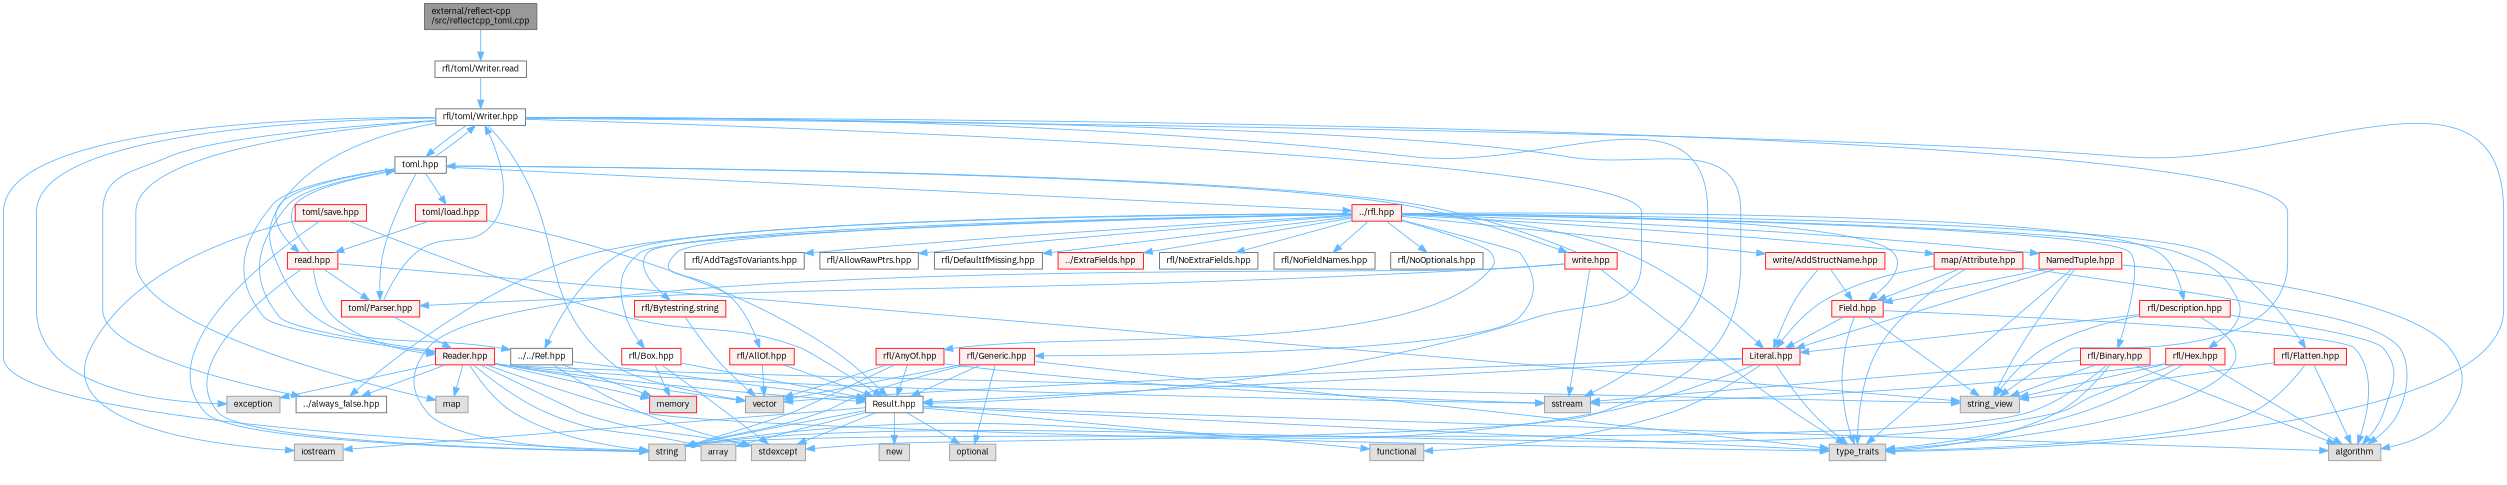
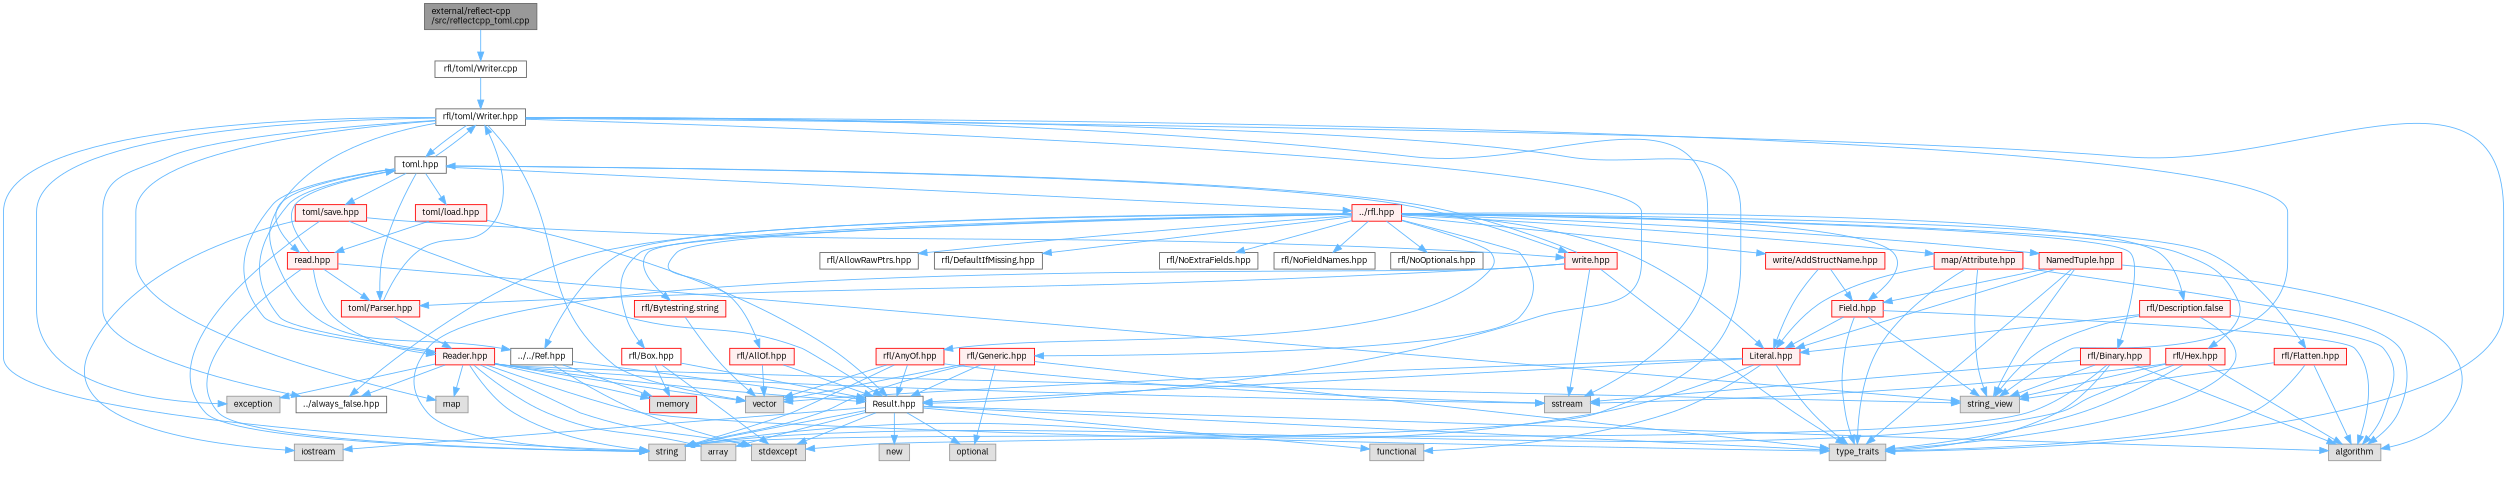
  digraph {
    fontname="IBM Plex Sans"
    node [color=red fillcolor="#FFF0F0" fontname="IBM Plex Sans" fontsize=10 shape=box style=filled]
    edge [color=steelblue1 fontname="IBM Plex Sans" fontsize=10 labelfontname=Helvetica labelfontsize=10 style=solid]
    n1 [color=gray40 fillcolor=grey60 fontcolor=black height=0.2 label="external/reflect-cpp\l/src/reflectcpp_toml.cpp" width=0.4]
-   n2 [color=grey40 fillcolor=white height=0.2 label="rfl/toml/Writer.read" width=0.4]
+   n2 [color=grey40 fillcolor=white height=0.2 label="rfl/toml/Writer.cpp" width=0.4]
    n3 [color=grey40 fillcolor=white height=0.2 label="rfl/toml/Writer.hpp" width=0.4]
    n4 [color=grey60 fillcolor="#E0E0E0" height=0.2 label=exception width=0.4]
    n5 [color=grey60 fillcolor="#E0E0E0" height=0.2 label=map width=0.4]
    n6 [color=grey60 fillcolor="#E0E0E0" height=0.2 label=sstream width=0.4]
    n7 [color=grey60 fillcolor="#E0E0E0" height=0.2 label=stdexcept width=0.4]
    n8 [color=grey60 fillcolor="#E0E0E0" height=0.2 label=string width=0.4]
    n9 [color=grey60 fillcolor="#E0E0E0" height=0.2 label=string_view width=0.4]
    n10 [color=grey60 fillcolor="#E0E0E0" height=0.2 label=type_traits width=0.4]
    n11 [color=grey60 fillcolor="#E0E0E0" height=0.2 label=vector width=0.4]
    n12 [color=grey40 fillcolor=white height=0.2 label="toml.hpp" width=0.4]
    n13 [color=grey40 fillcolor=white height=0.2 label="Result.hpp" width=0.4]
    n14 [color=grey40 fillcolor=white height=0.2 label="../../Ref.hpp" width=0.4]
    n15 [color=grey40 fillcolor=white height=0.2 label="../always_false.hpp" width=0.4]
    n16 [height=0.2 label="../rfl.hpp" width=0.4]
    n17 [height=0.2 label="toml/Parser.hpp" width=0.4]
    n18 [height=0.2 label="Reader.hpp" width=0.4]
    n19 [height=0.2 label="toml/load.hpp" width=0.4]
    n20 [height=0.2 label="read.hpp" width=0.4]
    n21 [height=0.2 label="toml/save.hpp" width=0.4]
    n22 [height=0.2 label="write.hpp" width=0.4]
    n23 [color=grey60 fillcolor="#E0E0E0" height=0.2 label=algorithm width=0.4]
    n24 [color=grey60 fillcolor="#E0E0E0" height=0.2 label=functional width=0.4]
    n25 [color=grey60 fillcolor="#E0E0E0" height=0.2 label=array width=0.4]
    n26 [color=grey60 fillcolor="#E0E0E0" height=0.2 label=iostream width=0.4]
    n27 [color=grey60 fillcolor="#E0E0E0" height=0.2 label=new width=0.4]
    n28 [color=grey60 fillcolor="#E0E0E0" height=0.2 label=optional width=0.4]
    n29 [fillcolor="#E0E0E0" height=0.2 label=memory width=0.4]
    n30 [height=0.2 label="write/AddStructName.hpp" width=0.4]
    n31 [height=0.2 label="Field.hpp" width=0.4]
    n32 [height=0.2 label="Literal.hpp" width=0.4]
-   n33 [color=grey40 fillcolor=white height=0.2 label="rfl/AddTagsToVariants.hpp" width=0.4]
    n34 [height=0.2 label="rfl/AllOf.hpp" width=0.4]
    n35 [color=grey40 fillcolor=white height=0.2 label="rfl/AllowRawPtrs.hpp" width=0.4]
    n36 [height=0.2 label="rfl/AnyOf.hpp" width=0.4]
    n37 [height=0.2 label="map/Attribute.hpp" width=0.4]
    n38 [height=0.2 label="rfl/Binary.hpp" width=0.4]
    n39 [fillcolor=white height=0.2 label="rfl/Box.hpp" width=0.4]
    n40 [height=0.2 label="rfl/Bytestring.string" width=0.4]
    n41 [color=grey40 fillcolor=white height=0.2 label="rfl/DefaultIfMissing.hpp" width=0.4]
-   n42 [height=0.2 label="rfl/Description.hpp" width=0.4]
-   n43 [height=0.2 label="../ExtraFields.hpp" width=0.4]
+   n42 [height=0.2 label="rfl/Description.false" width=0.4]
    n44 [height=0.2 label="rfl/Flatten.hpp" width=0.4]
    n45 [height=0.2 label="rfl/Generic.hpp" width=0.4]
    n46 [height=0.2 label="rfl/Hex.hpp" width=0.4]
    n47 [height=0.2 label="NamedTuple.hpp" width=0.4]
    n48 [color=grey40 fillcolor=white height=0.2 label="rfl/NoExtraFields.hpp" width=0.4]
    n49 [color=grey40 fillcolor=white height=0.2 label="rfl/NoFieldNames.hpp" width=0.4]
    n50 [color=grey40 fillcolor=white height=0.2 label="rfl/NoOptionals.hpp" width=0.4]
    n1 -> n2
    n2 -> n3
    n3 -> n4
    n3 -> n5
    n3 -> n6
    n3 -> n7
    n3 -> n8
    n3 -> n9
    n3 -> n10
    n3 -> n11
    n3 -> n12
    n3 -> n13
    n3 -> n14
    n3 -> n15
    n12 -> n3
    n12 -> n16
    n12 -> n17
    n12 -> n18
    n12 -> n19
    n12 -> n20
+   n12 -> n21
    n12 -> n22
    n13 -> n7
    n13 -> n8
    n13 -> n10
    n13 -> n23
    n13 -> n24
    n13 -> n25
    n13 -> n26
    n13 -> n27
    n13 -> n28
    n14 -> n7
    n14 -> n13
    n14 -> n29
    n16 -> n14
    n16 -> n15
    n16 -> n30
    n16 -> n31
    n16 -> n32
-   n16 -> n33
    n16 -> n34
    n16 -> n35
    n16 -> n36
    n16 -> n37
    n16 -> n38
    n16 -> n39
    n16 -> n40
    n16 -> n41
    n16 -> n42
-   n16 -> n43
    n16 -> n44
    n16 -> n45
    n16 -> n46
    n16 -> n47
    n16 -> n48
    n16 -> n49
    n16 -> n50
    n17 -> n3
    n17 -> n18
    n18 -> n4
    n18 -> n5
    n18 -> n6
    n18 -> n7
    n18 -> n8
    n18 -> n9
    n18 -> n10
    n18 -> n11
    n18 -> n12
    n18 -> n13
    n18 -> n15
    n18 -> n25
    n18 -> n29
    n19 -> n13
    n19 -> n20
    n20 -> n8
    n20 -> n9
    n20 -> n12
    n20 -> n17
    n20 -> n18
    n21 -> n8
    n21 -> n13
+   n21 -> n22
    n21 -> n26
    n22 -> n6
    n22 -> n8
    n22 -> n10
    n22 -> n12
    n22 -> n17
    n30 -> n31
    n30 -> n32
    n31 -> n9
    n31 -> n10
    n31 -> n23
    n31 -> n32
    n32 -> n8
    n32 -> n10
    n32 -> n11
    n32 -> n13
    n32 -> n24
    n34 -> n11
    n34 -> n13
    n36 -> n6
    n36 -> n8
    n36 -> n11
    n36 -> n13
-   n37 -> n31
+   n37 -> n9
    n37 -> n10
    n37 -> n23
    n37 -> n32
    n38 -> n6
    n38 -> n8
    n38 -> n9
    n38 -> n10
    n38 -> n23
    n39 -> n7
    n39 -> n13
    n39 -> n29
    n40 -> n11
    n42 -> n9
    n42 -> n10
    n42 -> n23
    n42 -> n32
    n44 -> n9
    n44 -> n10
    n44 -> n23
    n45 -> n8
    n45 -> n10
    n45 -> n11
    n45 -> n13
    n45 -> n28
    n46 -> n6
    n46 -> n8
    n46 -> n9
    n46 -> n10
    n46 -> n23
    n47 -> n9
    n47 -> n10
    n47 -> n23
    n47 -> n31
    n47 -> n32
  }
